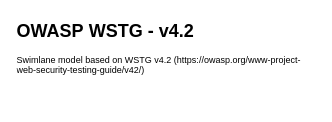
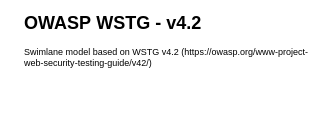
  <mxCell id="0" />
  <mxCell id="1" parent="0" />
- <mxCell id="2" value="&lt;h1 style=&quot;margin-top: 0px;&quot;&gt;OWASP&amp;nbsp;WSTG - v4.2&lt;/h1&gt;&lt;p&gt;Swimlane model based on WSTG v4.2 (https://owasp.org/www-project-web-security-testing-guide/v42/)&lt;/p&gt;" style="text;html=1;whiteSpace=wrap;overflow=hidden;rounded=0;" vertex="1" parent="1"><mxGeometry x="20" y="20" width="400" height="120" as="geometry" /></mxCell>
+ <mxCell id="2" value="&lt;h1 style=&quot;margin-top: 0px;&quot;&gt;OWASP&amp;nbsp;WSTG - v4.2&lt;/h1&gt;&lt;p&gt;Swimlane model based on WSTG v4.2 (https://owasp.org/www-project-web-security-testing-guide/v42/)&lt;/p&gt;" style="text;html=1;whiteSpace=wrap;overflow=hidden;rounded=0;" vertex="1" parent="1"><mxGeometry x="30" y="10" width="400" height="120" as="geometry" /></mxCell>
